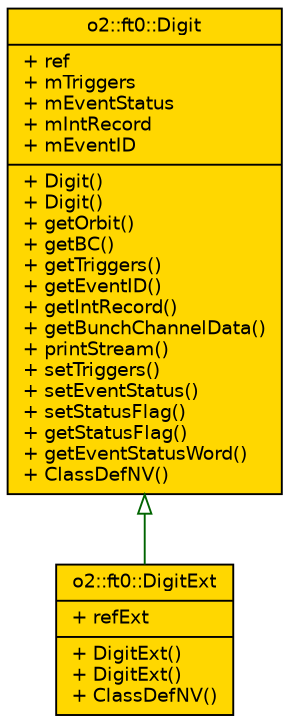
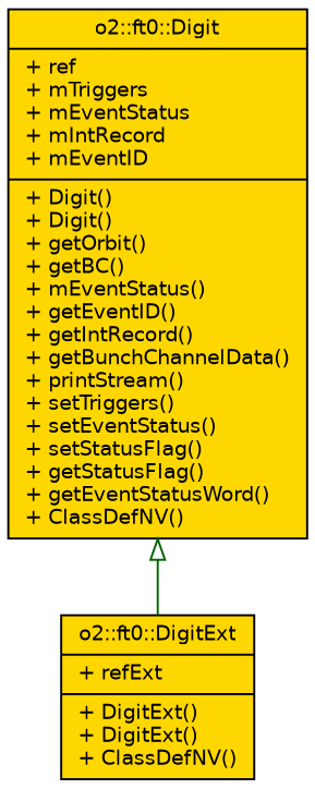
  digraph {
    node [color=black fillcolor=gold fontname=Helvetica fontsize=10 shape=record style=filled]
-   n1 [fontcolor=black height=0.2 label="{o2::ft0::Digit\n|+ ref\l+ mTriggers\l+ mEventStatus\l+ mIntRecord\l+ mEventID\l|+ Digit()\l+ Digit()\l+ getOrbit()\l+ getBC()\l+ getTriggers()\l+ getEventID()\l+ getIntRecord()\l+ getBunchChannelData()\l+ printStream()\l+ setTriggers()\l+ setEventStatus()\l+ setStatusFlag()\l+ getStatusFlag()\l+ getEventStatusWord()\l+ ClassDefNV()\l}" width=0.4]
+   n1 [fontcolor=black height=0.2 label="{o2::ft0::Digit\n|+ ref\l+ mTriggers\l+ mEventStatus\l+ mIntRecord\l+ mEventID\l|+ Digit()\l+ Digit()\l+ getOrbit()\l+ getBC()\l+ mEventStatus()\l+ getEventID()\l+ getIntRecord()\l+ getBunchChannelData()\l+ printStream()\l+ setTriggers()\l+ setEventStatus()\l+ setStatusFlag()\l+ getStatusFlag()\l+ getEventStatusWord()\l+ ClassDefNV()\l}" width=0.4]
    n2 [height=0.2 label="{o2::ft0::DigitExt\n|+ refExt\l|+ DigitExt()\l+ DigitExt()\l+ ClassDefNV()\l}" width=0.4]
    n1 -> n2 [arrowtail=onormal color=darkgreen dir=back fontname=Helvetica fontsize=10 labelfontname=Helvetica labelfontsize=10 style=solid]
  }
